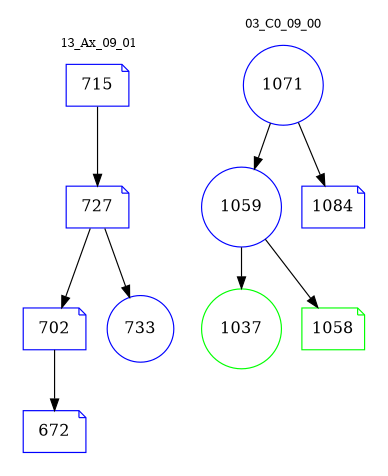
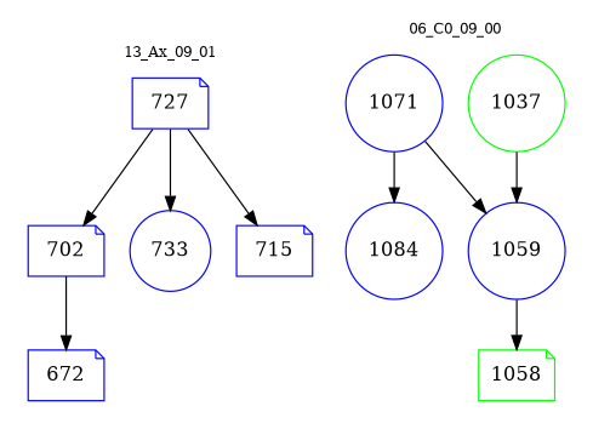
  digraph {
    node [color=blue shape=note]
    edge [color=black]
    n1 [label=727]
    n2 [label=702]
    n3 [label=733 shape=circle]
    n4 [label=715]
    n5 [label=672]
    n6 [label=1059 shape=circle]
    n7 [color=green label=1037 shape=circle]
    n8 [label=1071 shape=circle]
    n9 [color=green label=1058]
-   n10 [label=1084]
+   n10 [label=1084 shape=circle]
    subgraph cluster_1 {
      color=white
      fontsize=10
      label="13_Ax_09_01"
      n1
      n2
      n3
      n4
      n5
    }
    subgraph cluster_2 {
      color=white
      fontsize=10
-     label="03_C0_09_00"
+     label="06_C0_09_00"
      n6
      n7
      n8
      n9
      n10
    }
    n1 -> n2
    n1 -> n3
-   n4 -> n1
+   n1 -> n4
    n2 -> n5
-   n6 -> n7
+   n7 -> n6
    n6 -> n9
    n8 -> n6
    n8 -> n10
  }
